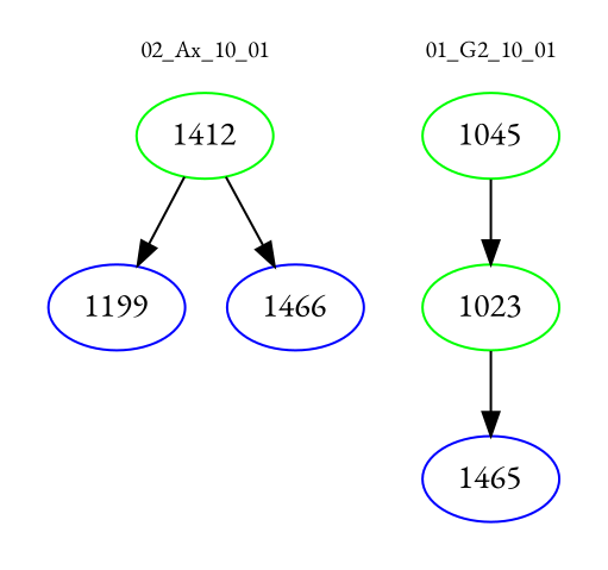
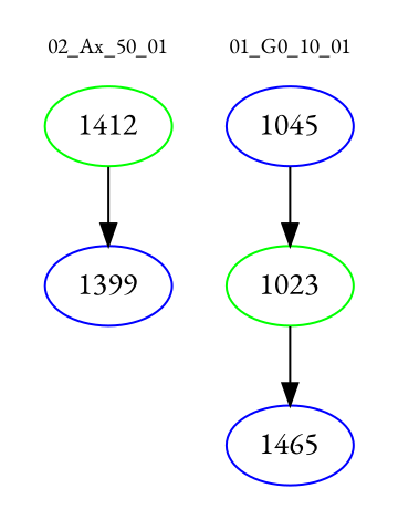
  digraph {
    fontname="EB Garamond"
    node [color=blue fontname="EB Garamond"]
    edge [color=black fontname="EB Garamond"]
    n1 [color=green label=1412]
-   n2 [label=1199]
-   n3 [label=1466]
+   n2 [label=1399]
    n4 [color=green label=1023]
-   n5 [color=green label=1045]
+   n5 [label=1045]
    n6 [label=1465]
    subgraph cluster_1 {
      color=white
      fontsize=10
-     label="02_Ax_10_01"
+     label="02_Ax_50_01"
      n1
      n2
-     n3
    }
    subgraph cluster_2 {
      color=white
      fontsize=10
-     label="01_G2_10_01"
+     label="01_G0_10_01"
      n4
      n5
      n6
    }
    n1 -> n2
-   n1 -> n3
    n4 -> n6
    n5 -> n4
  }
